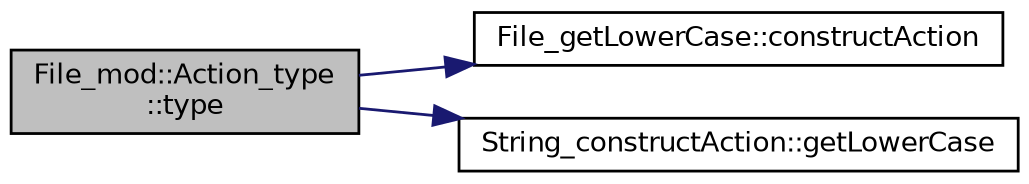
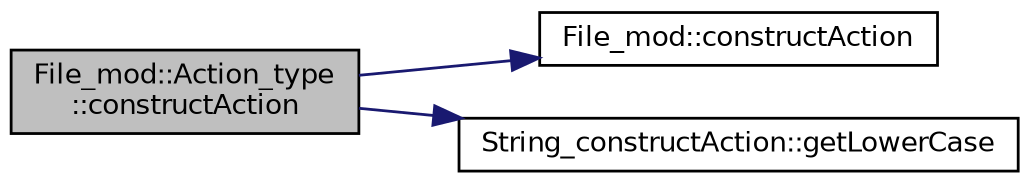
  digraph {
    rankdir=LR
    node [color=black fillcolor=white fontname=Helvetica fontsize=10 shape=record style=filled]
    edge [color=midnightblue fontname=Helvetica fontsize=10 labelfontname=Helvetica labelfontsize=10 style=solid]
-   n1 [fillcolor=grey75 fontcolor=black height=0.2 label="File_mod::Action_type\l::type" width=0.4]
-   n2 [height=0.2 label="File_getLowerCase::constructAction" width=0.4]
+   n1 [fillcolor=grey75 fontcolor=black height=0.2 label="File_mod::Action_type\l::constructAction" width=0.4]
+   n2 [height=0.2 label="File_mod::constructAction" width=0.4]
    n3 [height=0.2 label="String_constructAction::getLowerCase" width=0.4]
    n1 -> n2
    n1 -> n3
  }
